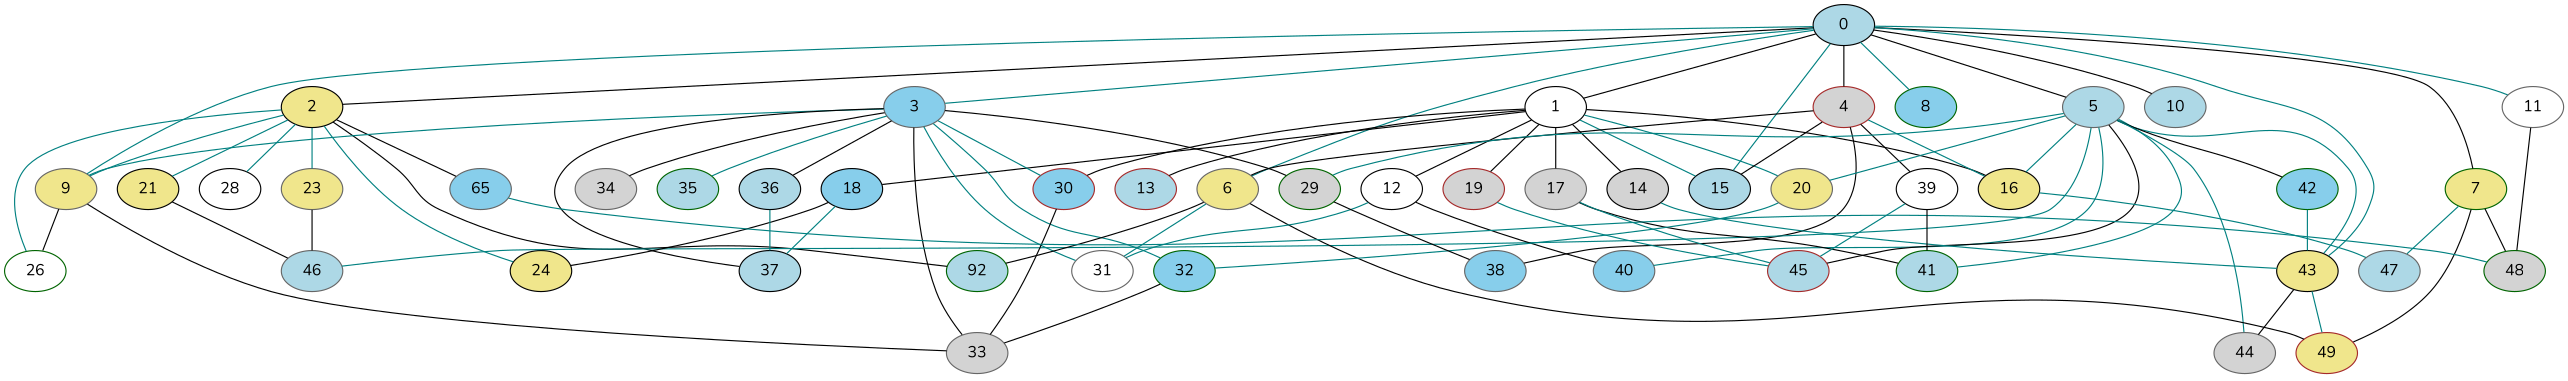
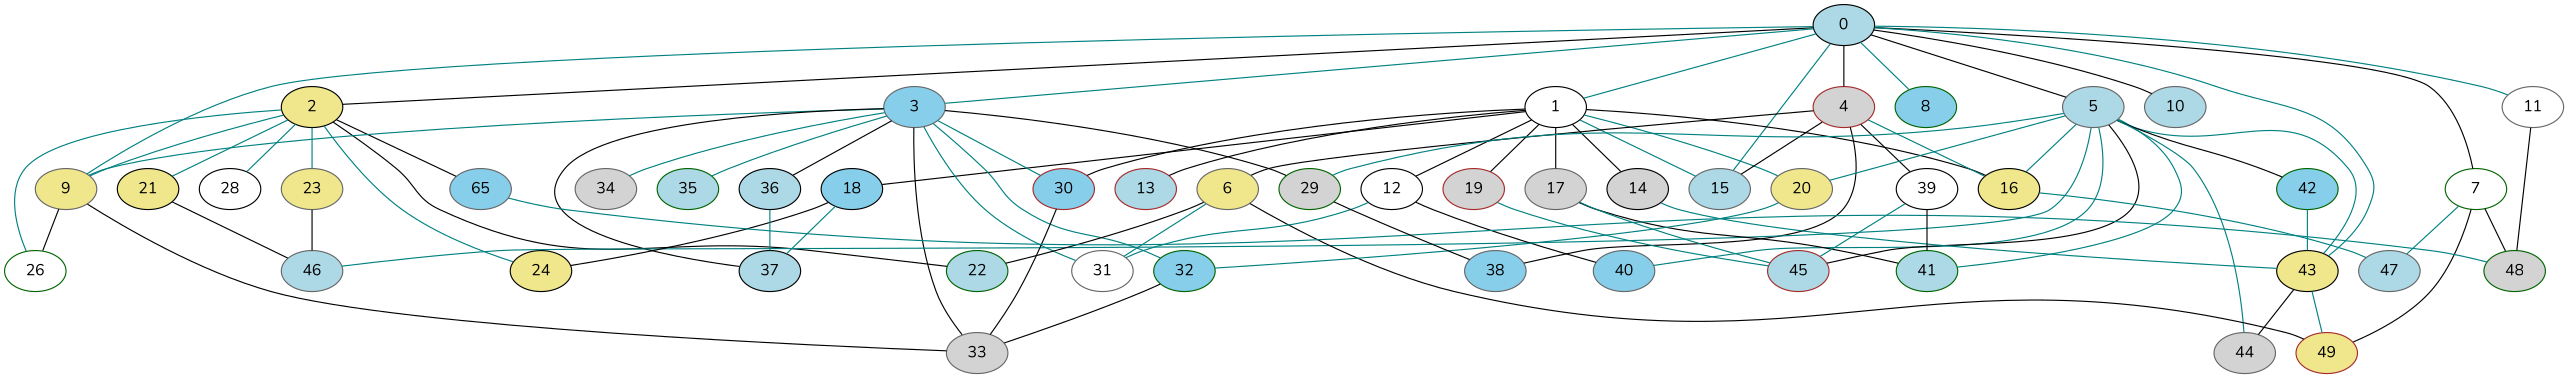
  graph {
    fontname=Nunito
    node [color=gray40 fillcolor=lightblue fontname=Nunito style=filled]
    edge [color=teal fontname=Nunito]
    0 [color=black]
    1 [color=black fillcolor=white]
    2 [color=black fillcolor=khaki]
    3 [fillcolor=skyblue]
    4 [color=brown fillcolor=lightgrey]
    5
    6 [fillcolor=khaki]
-   7 [color=darkgreen fillcolor=khaki]
+   7 [color=darkgreen fillcolor=white]
    8 [color=darkgreen fillcolor=skyblue]
    9 [fillcolor=khaki]
    10
    11 [fillcolor=white]
-   15 [color=black]
+   15
    43 [color=black fillcolor=khaki]
    12 [color=black fillcolor=white]
    13 [color=brown]
    14 [color=black fillcolor=lightgrey]
    16 [color=black fillcolor=khaki]
    17 [fillcolor=lightgrey]
    18 [color=black fillcolor=skyblue]
    19 [color=brown fillcolor=lightgrey]
    20 [fillcolor=khaki]
    30 [color=brown fillcolor=skyblue]
    21 [color=black fillcolor=khaki]
-   22 [color=darkgreen label=92]
+   22 [color=darkgreen]
    23 [fillcolor=khaki]
    24 [color=black fillcolor=khaki]
    n28 [fillcolor=skyblue label=65]
    26 [color=darkgreen fillcolor=white]
    28 [color=black fillcolor=white]
    32 [color=darkgreen fillcolor=skyblue]
    34 [fillcolor=lightgrey]
    35 [color=darkgreen]
    36 [color=black]
    37 [color=black]
    33 [fillcolor=lightgrey]
    29 [color=darkgreen fillcolor=lightgrey]
    31 [fillcolor=white]
    38 [fillcolor=skyblue]
    39 [color=black fillcolor=white]
    40 [fillcolor=skyblue]
    41 [color=darkgreen]
    42 [color=darkgreen fillcolor=skyblue]
    44 [fillcolor=lightgrey]
    45 [color=brown]
    46
    49 [color=brown fillcolor=khaki]
    48 [color=darkgreen fillcolor=lightgrey]
    47
-   0 -- 1 [color=black]
+   0 -- 1
    0 -- 2 [color=black]
    0 -- 3
    0 -- 4 [color=black]
    0 -- 5 [color=black]
-   0 -- 6
    0 -- 7 [color=black]
    0 -- 8
    0 -- 9
    0 -- 10 [color=black]
    0 -- 11
    0 -- 15
    0 -- 43
    1 -- 15
    1 -- 12 [color=black]
    1 -- 13 [color=black]
    1 -- 14 [color=black]
    1 -- 16 [color=black]
    1 -- 17 [color=black]
    1 -- 18 [color=black]
    1 -- 19 [color=black]
    1 -- 20
    1 -- 30 [color=black]
    2 -- 9
    2 -- 21
    2 -- 22 [color=black]
    2 -- 23
    2 -- 24
    2 -- n28 [color=black]
    2 -- 26
    2 -- 28
    3 -- 9
    3 -- 30
    3 -- 32
-   3 -- 34 [color=black]
+   3 -- 34
    3 -- 35
    3 -- 36 [color=black]
    3 -- 37 [color=black]
    3 -- 33 [color=black]
    3 -- 29 [color=black]
    3 -- 31
    4 -- 6 [color=black]
    4 -- 15 [color=black]
    4 -- 16
    4 -- 38 [color=black]
    4 -- 39 [color=black]
    5 -- 43
    5 -- 16
    5 -- 20
    5 -- 29
    5 -- 40
    5 -- 41
    5 -- 42 [color=black]
    5 -- 44
    5 -- 45 [color=black]
    5 -- 46
    6 -- 22 [color=black]
    6 -- 31
    6 -- 49 [color=black]
    7 -- 49 [color=black]
    7 -- 48 [color=black]
    7 -- 47
    9 -- 26 [color=black]
    9 -- 33 [color=black]
    11 -- 48 [color=black]
    43 -- 44 [color=black]
    43 -- 49
    12 -- 31
    12 -- 40 [color=black]
    14 -- 43
    16 -- 47
    17 -- 41 [color=black]
    17 -- 45
    18 -- 24 [color=black]
    18 -- 37
    19 -- 45
    20 -- 32
    30 -- 33 [color=black]
    21 -- 46 [color=black]
    23 -- 46 [color=black]
    n28 -- 48
    32 -- 33 [color=black]
    36 -- 37
    29 -- 38 [color=black]
    39 -- 41 [color=black]
    39 -- 45
    42 -- 43
  }
